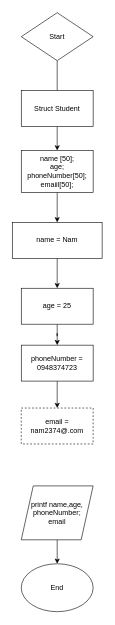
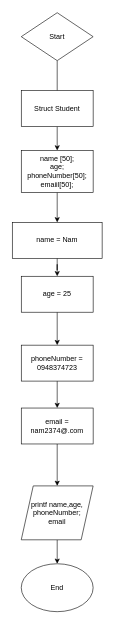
  <mxCell id="0" />
  <mxCell id="1" parent="0" />
  <mxCell id="2" value="" style="edgeStyle=orthogonalEdgeStyle;rounded=0;orthogonalLoop=1;jettySize=auto;html=1;endArrow=none;" edge="1" parent="1" source="3" target="5"><mxGeometry relative="1" as="geometry" /></mxCell>
  <mxCell id="3" value="&lt;font style=&quot;vertical-align: inherit;&quot;&gt;&lt;font style=&quot;vertical-align: inherit;&quot;&gt;Start&lt;/font&gt;&lt;/font&gt;" style="rhombus;whiteSpace=wrap;html=1;" vertex="1" parent="1"><mxGeometry x="35" y="20" width="120" height="80" as="geometry" /></mxCell>
  <mxCell id="4" value="" style="edgeStyle=orthogonalEdgeStyle;rounded=0;orthogonalLoop=1;jettySize=auto;html=1;" edge="1" parent="1" source="5" target="7"><mxGeometry relative="1" as="geometry" /></mxCell>
  <mxCell id="5" value="&lt;font style=&quot;vertical-align: inherit;&quot;&gt;&lt;font style=&quot;vertical-align: inherit;&quot;&gt;Struct Student&lt;/font&gt;&lt;/font&gt;" style="whiteSpace=wrap;html=1;" vertex="1" parent="1"><mxGeometry x="35" y="150" width="120" height="60" as="geometry" /></mxCell>
  <mxCell id="6" value="" style="edgeStyle=orthogonalEdgeStyle;rounded=0;orthogonalLoop=1;jettySize=auto;html=1;" edge="1" parent="1" source="7" target="9"><mxGeometry relative="1" as="geometry" /></mxCell>
  <mxCell id="7" value="name [50];&lt;br&gt;age;&lt;br&gt;phoneNumber[50];&lt;br&gt;emaiil[50];&lt;br&gt;" style="whiteSpace=wrap;html=1;" vertex="1" parent="1"><mxGeometry x="35" y="250" width="120" height="70" as="geometry" /></mxCell>
  <mxCell id="8" value="" style="edgeStyle=orthogonalEdgeStyle;rounded=0;orthogonalLoop=1;jettySize=auto;html=1;" edge="1" parent="1" source="9" target="11"><mxGeometry relative="1" as="geometry" /></mxCell>
  <mxCell id="9" value="name = Nam" style="whiteSpace=wrap;html=1;" vertex="1" parent="1"><mxGeometry x="20" y="370" width="150" height="60" as="geometry" /></mxCell>
  <mxCell id="10" value="" style="edgeStyle=orthogonalEdgeStyle;rounded=0;orthogonalLoop=1;jettySize=auto;html=1;" edge="1" parent="1" source="11" target="13"><mxGeometry relative="1" as="geometry" /></mxCell>
- <mxCell id="11" value="age = 25" style="whiteSpace=wrap;html=1;" vertex="1" parent="1"><mxGeometry x="35" y="480" width="120" height="60" as="geometry" /></mxCell>
+ <mxCell id="11" value="age = 25" style="whiteSpace=wrap;html=1;" vertex="1" parent="1"><mxGeometry x="35" y="460" width="120" height="60" as="geometry" /></mxCell>
  <mxCell id="12" value="" style="edgeStyle=orthogonalEdgeStyle;rounded=0;orthogonalLoop=1;jettySize=auto;html=1;" edge="1" parent="1" source="13" target="15"><mxGeometry relative="1" as="geometry" /></mxCell>
  <mxCell id="13" value="phoneNumber = 0948374723" style="whiteSpace=wrap;html=1;" vertex="1" parent="1"><mxGeometry x="35" y="575" width="120" height="60" as="geometry" /></mxCell>
- <mxCell id="15" value="email = nam2374@.com" style="whiteSpace=wrap;html=1;dashed=1;" vertex="1" parent="1"><mxGeometry x="35" y="680" width="120" height="60" as="geometry" /></mxCell>
+ <mxCell id="14" value="" style="edgeStyle=orthogonalEdgeStyle;rounded=0;orthogonalLoop=1;jettySize=auto;html=1;" edge="1" parent="1" source="15" target="17"><mxGeometry relative="1" as="geometry" /></mxCell>
+ <mxCell id="15" value="email = nam2374@.com" style="whiteSpace=wrap;html=1;" vertex="1" parent="1"><mxGeometry x="35" y="680" width="120" height="60" as="geometry" /></mxCell>
  <mxCell id="16" value="" style="edgeStyle=orthogonalEdgeStyle;rounded=0;orthogonalLoop=1;jettySize=auto;html=1;" edge="1" parent="1" source="17" target="18"><mxGeometry relative="1" as="geometry" /></mxCell>
  <mxCell id="17" value="printf name,age,&lt;br&gt;phoneNumber;&lt;br&gt;email" style="shape=parallelogram;perimeter=parallelogramPerimeter;whiteSpace=wrap;html=1;fixedSize=1;" vertex="1" parent="1"><mxGeometry x="35" y="810" width="120" height="90" as="geometry" /></mxCell>
  <mxCell id="18" value="End" style="ellipse;whiteSpace=wrap;html=1;" vertex="1" parent="1"><mxGeometry x="35" y="940" width="120" height="80" as="geometry" /></mxCell>
